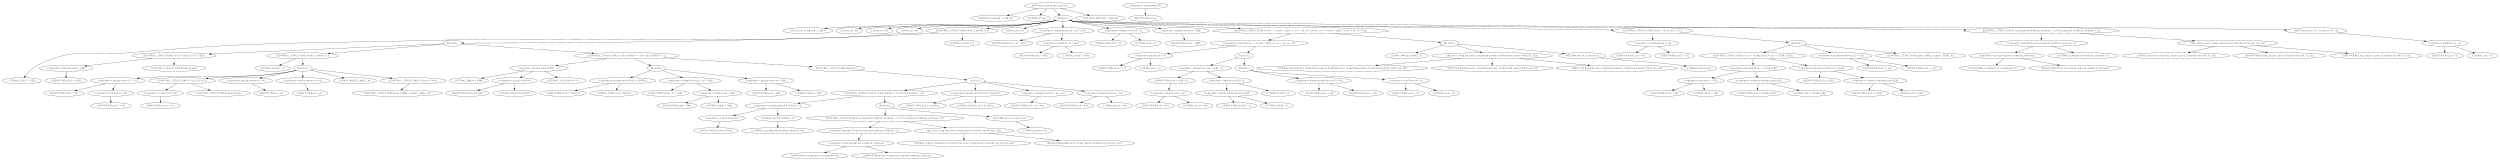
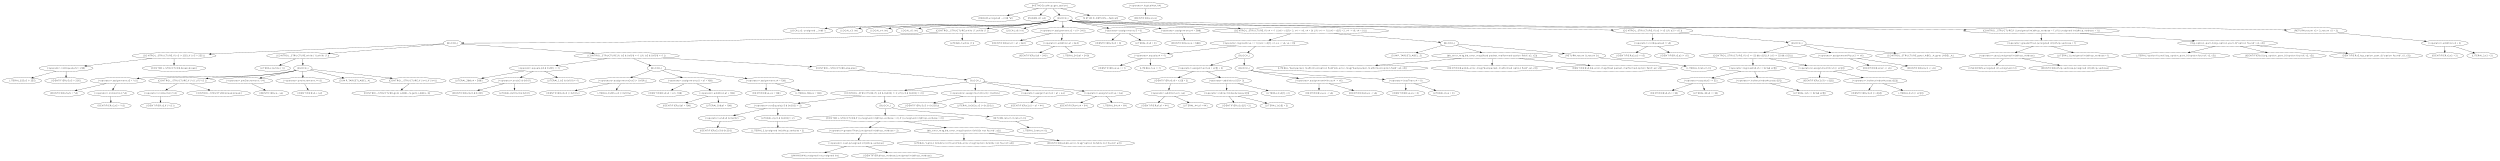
  digraph {
    fontname=Montserrat
    node [fontname=Montserrat]
    edge [fontname=Montserrat]
    n1 [label="(METHOD,udhcp_get_option)"]
    n2 [label="(PARAM,unsigned __int8 *a1)"]
    n3 [label="(PARAM,int a2)"]
    n4 [label="(BLOCK,,)"]
    n5 [label="(METHOD_RETURN,__fastcall)"]
    n6 [label="(LOCAL,v2: unsigned __int8 *)"]
    n7 [label="(LOCAL,v3: int)"]
    n8 [label="(LOCAL,v4: int)"]
    n9 [label="(LOCAL,v5: int)"]
    n10 [label="(LOCAL,v6: int)"]
    n11 [label="(<operator>.assignment,v2 = a1 + 240)"]
    n12 [label="(<operator>.assignment,v3 = 0)"]
    n13 [label="(<operator>.assignment,v4 = 388)"]
    n14 [label="(CONTROL_STRUCTURE,while ( 1 ),while ( 1 ))"]
    n15 [label="(CONTROL_STRUCTURE,if ( v4 == 1 || (v6 = v2[1] + 2, v4 -= v6, v4 < 0) ),if ( v4 == 1 || (v6 = v2[1] + 2, v4 -= v6, v4 < 0) ))"]
    n16 [label="(CONTROL_STRUCTURE,if ( a2 != v5 ),if ( a2 != v5 ))"]
    n17 [label="(CONTROL_STRUCTURE,if ( (unsigned int)dhcp_verbose > 1 ),if ( (unsigned int)dhcp_verbose > 1 ))"]
    n18 [label="(RETURN,return v2 + 2;,return v2 + 2;)"]
    n19 [label="(IDENTIFIER,v2,v2 = a1 + 240)"]
    n20 [label="(<operator>.addition,a1 + 240)"]
    n21 [label="(IDENTIFIER,v3,v3 = 0)"]
    n22 [label="(LITERAL,0,v3 = 0)"]
    n23 [label="(IDENTIFIER,v4,v4 = 388)"]
    n24 [label="(LITERAL,1,while ( 1 ))"]
    n25 [label="(BLOCK,,)"]
    n26 [label="(<operator>.logicalOr,v4 == 1 || (v6 = v2[1] + 2, v4 -= v6, v4 < 0))"]
    n27 [label="(BLOCK,,)"]
    n28 [label="(<operator>.notEquals,a2 != v5)"]
    n29 [label="(BLOCK,,)"]
    n30 [label="(<operator>.greaterThan,(unsigned int)dhcp_verbose > 1)"]
    n31 [label="(log_option_part_0,log_option_part_0(\"option found\", v2, v3))"]
    n32 [label="(<operator>.addition,v2 + 2)"]
    n33 [label="(IDENTIFIER,a1,a1 + 240)"]
    n34 [label="(LITERAL,240,a1 + 240)"]
    n35 [label="(LITERAL,388,v4 = 388)"]
    n36 [label="(CONTROL_STRUCTURE,while ( 1 ),while ( 1 ))"]
    n37 [label="(CONTROL_STRUCTURE,if ( v5 != 255 ),if ( v5 != 255 ))"]
    n38 [label="(CONTROL_STRUCTURE,if ( (v3 & 0x101) == 1 ),if ( (v3 & 0x101) == 1 ))"]
    n39 [label="(LITERAL,1,while ( 1 ))"]
    n40 [label="(BLOCK,,)"]
    n41 [label="(<operator>.notEquals,v5 != 255)"]
    n42 [label="(CONTROL_STRUCTURE,break;,break;)"]
    n43 [label="(<operator>.equals,(v3 & 0x101) == 1)"]
    n44 [label="(BLOCK,,)"]
    n45 [label="(CONTROL_STRUCTURE,else,else)"]
    n46 [label="(<operator>.assignment,v5 = *v2)"]
    n47 [label="(CONTROL_STRUCTURE,if ( *v2 ),if ( *v2 ))"]
    n48 [label="(<operator>.preDecrement,--v4)"]
    n49 [label="(<operator>.preIncrement,++v2)"]
    n50 [label="(JUMP_TARGET,LABEL_4)"]
    n51 [label="(CONTROL_STRUCTURE,if ( !v4 ),if ( !v4 ))"]
    n52 [label="(IDENTIFIER,v5,v5 = *v2)"]
    n53 [label="(<operator>.indirection,*v2)"]
    n54 [label="(<operator>.indirection,*v2)"]
    n55 [label="(CONTROL_STRUCTURE,break;,break;)"]
    n56 [label="(IDENTIFIER,v4,--v4)"]
    n57 [label="(IDENTIFIER,v2,++v2)"]
    n58 [label="(CONTROL_STRUCTURE,goto LABEL_5;,goto LABEL_5;)"]
    n59 [label="(IDENTIFIER,v2,v5 = *v2)"]
    n60 [label="(IDENTIFIER,v2,if ( *v2 ))"]
    n61 [label="(<operator>.logicalNot,!v4)"]
    n62 [label="(IDENTIFIER,v4,!v4)"]
    n63 [label="(IDENTIFIER,v5,v5 != 205)"]
    n64 [label="(LITERAL,255,v5 != 255)"]
    n65 [label="(<operator>.and,v3 & 0x101)"]
    n66 [label="(LITERAL,1,(v3 & 0x101) == 1)"]
    n67 [label="(<operators>.assignmentOr,v3 |= 0x101u)"]
    n68 [label="(<operator>.assignment,v2 = a1 + 108)"]
    n69 [label="(<operator>.assignment,v4 = 128)"]
    n70 [label="(BLOCK,,)"]
    n71 [label="(IDENTIFIER,v3,v3 & 0x101)"]
    n72 [label="(LITERAL,0x101,v3 & 0x101)"]
    n73 [label="(IDENTIFIER,v3,v3 |= 0x101u)"]
    n74 [label="(LITERAL,0x101u,v3 |= 0x101u)"]
    n75 [label="(IDENTIFIER,v2,v2 = a1 + 108)"]
    n76 [label="(<operator>.addition,a1 + 108)"]
    n77 [label="(IDENTIFIER,v4,v4 = 128)"]
    n78 [label="(LITERAL,128,v4 = 128)"]
    n79 [label="(IDENTIFIER,a1,a1 + 108)"]
    n80 [label="(LITERAL,108,a1 + 108)"]
    n81 [label="(CONTROL_STRUCTURE,if ( (v3 & 0x202) != 2 ),if ( (v3 & 0x202) != 2 ))"]
    n82 [label="(<operators>.assignmentOr,v3 |= 0x202u)"]
    n83 [label="(<operator>.assignment,v2 = a1 + 44)"]
    n84 [label="(<operator>.assignment,v4 = 64)"]
    n85 [label="(<operator>.notEquals,(v3 & 0x202) != 2)"]
    n86 [label="(BLOCK,,)"]
    n87 [label="(IDENTIFIER,v3,v3 |= 0x202u)"]
    n88 [label="(LITERAL,0x202u,v3 |= 0x202u)"]
    n89 [label="(IDENTIFIER,v2,v2 = a1 + 44)"]
    n90 [label="(IDENTIFIER,v4,v4 = 64)"]
    n91 [label="(LITERAL,64,v4 = 64)"]
    n92 [label="(<operator>.and,v3 & 0x202)"]
    n93 [label="(LITERAL,2,(v3 & 0x202) != 2)"]
    n94 [label="(CONTROL_STRUCTURE,if ( (unsigned int)dhcp_verbose > 2 ),if ( (unsigned int)dhcp_verbose > 2 ))"]
    n95 [label="(RETURN,return 0;,return 0;)"]
    n96 [label="(IDENTIFIER,v3,v3 & 0x202)"]
    n97 [label="(LITERAL,2,(unsigned int)dhcp_verbose > 2)"]
    n98 [label="(<operator>.greaterThan,(unsigned int)dhcp_verbose > 2)"]
    n99 [label="(bb_error_msg,bb_error_msg(\"option 0x%02x not found\", a2))"]
    n100 [label="(LITERAL,0,return 0;)"]
    n101 [label="(<operator>.cast,(unsigned int)dhcp_verbose)"]
    n102 [label="(LITERAL,\"option 0x%02x not found\",bb_error_msg(\"option 0x%02x not found\", a2))"]
    n103 [label="(IDENTIFIER,a2,bb_error_msg(\"option 0x%02x not found\", a2))"]
    n104 [label="(UNKNOWN,unsigned int,unsigned int)"]
    n105 [label="(IDENTIFIER,dhcp_verbose,(unsigned int)dhcp_verbose)"]
    n106 [label="(<operator>.addition,a1 + 44)"]
    n107 [label="(IDENTIFIER,a1,a1 + 44)"]
    n108 [label="(LITERAL,44,a1 + 44)"]
    n109 [label="(<operator>.equals,v4 == 1)"]
    n110 [label="(BLOCK,,)"]
    n111 [label="(JUMP_TARGET,LABEL_5)"]
    n112 [label="(bb_error_msg,bb_error_msg(\"bad packet, malformed option field\", a2, v3))"]
    n113 [label="(RETURN,return 0;,return 0;)"]
    n114 [label="(IDENTIFIER,v4,v4 == 1)"]
    n115 [label="(LITERAL,1,v4 == 1)"]
    n116 [label="(<operator>.assignment,v6 = v2[1] + 2)"]
    n117 [label="(BLOCK,,)"]
    n118 [label="(IDENTIFIER,v6,v6 = v2[1] + 2)"]
    n119 [label="(<operator>.addition,v2[1] + 2)"]
    n120 [label="(<operator>.assignmentMinus,v4 -= v6)"]
    n121 [label="(<operator>.lessThan,v4 < 0)"]
    n122 [label="(<operator>.indirectIndexAccess,v2[1])"]
    n123 [label="(LITERAL,2,v2[1] + 2)"]
    n124 [label="(IDENTIFIER,v2,v2[1] + 2)"]
    n125 [label="(LITERAL,1,v2[1] + 2)"]
    n126 [label="(IDENTIFIER,v4,v4 -= v6)"]
    n127 [label="(IDENTIFIER,v6,v4 -= v6)"]
    n128 [label="(IDENTIFIER,v4,v4 < 0)"]
    n129 [label="(LITERAL,0,v4 < 0)"]
    n130 [label="(LITERAL,\"bad packet, malformed option field\",bb_error_msg(\"bad packet, malformed option field\", a2, v3))"]
    n131 [label="(IDENTIFIER,a2,bb_error_msg(\"bad packet, malformed option field\", a2, v3))"]
    n132 [label="(IDENTIFIER,v3,bb_error_msg(\"bad packet, malformed option field\", a2, v3))"]
    n133 [label="(LITERAL,0,return 0;)"]
    n134 [label="(IDENTIFIER,a2,a2 != v5)"]
    n135 [label="(IDENTIFIER,v5,a2 != v5)"]
    n136 [label="(CONTROL_STRUCTURE,if ( v5 == 52 && v2[1] ),if ( v5 == 52 && v2[1] ))"]
    n137 [label="(<operator>.assignmentPlus,v2 += v6)"]
    n138 [label="(CONTROL_STRUCTURE,goto LABEL_4;,goto LABEL_4;)"]
    n139 [label="(<operator>.logicalAnd,v5 == 52 && v2[1])"]
    n140 [label="(<operators>.assignmentOr,v3 |= v2[2])"]
    n141 [label="(IDENTIFIER,v2,v2 += v6)"]
    n142 [label="(IDENTIFIER,v6,v2 += v6)"]
    n143 [label="(<operator>.equals,v5 == 52)"]
    n144 [label="(<operator>.indirectIndexAccess,v2[1])"]
    n145 [label="(IDENTIFIER,v3,v3 |= v2[2])"]
    n146 [label="(<operator>.indirectIndexAccess,v2[2])"]
    n147 [label="(IDENTIFIER,v5,v5 == 52)"]
    n148 [label="(LITERAL,52,v5 == 52)"]
-   n149 [label="(IDENTIFIER,v2,v5 == 52 && v2[1])"]
    n150 [label="(LITERAL,1,v5 == 52 && v2[1])"]
    n151 [label="(IDENTIFIER,v2,v3 |= v2[2])"]
    n152 [label="(LITERAL,2,v3 |= v2[2])"]
    n153 [label="(<operator>.cast,(unsigned int)dhcp_verbose)"]
    n154 [label="(LITERAL,1,(unsigned int)dhcp_verbose > 1)"]
    n155 [label="(LITERAL,\"option found\",log_option_part_0(\"option found\", v2, v3))"]
    n156 [label="(IDENTIFIER,v2,log_option_part_0(\"option found\", v2, v3))"]
    n157 [label="(IDENTIFIER,v3,log_option_part_0(\"option found\", v2, v3))"]
    n158 [label="(UNKNOWN,unsigned int,unsigned int)"]
    n159 [label="(IDENTIFIER,dhcp_verbose,(unsigned int)dhcp_verbose)"]
    n160 [label="(IDENTIFIER,v2,v2 + 2)"]
    n161 [label="(LITERAL,2,v2 + 2)"]
    n1 -> n2
    n1 -> n3
    n1 -> n4
    n1 -> n5
    n4 -> n6
    n4 -> n7
    n4 -> n8
    n4 -> n9
    n4 -> n10
    n4 -> n11
    n4 -> n12
    n4 -> n13
    n4 -> n14
    n4 -> n15
    n4 -> n16
    n4 -> n17
    n4 -> n18
    n11 -> n19
    n11 -> n20
    n12 -> n21
    n12 -> n22
    n13 -> n23
    n14 -> n24
    n14 -> n25
    n15 -> n26
    n15 -> n27
    n16 -> n28
    n16 -> n29
    n17 -> n30
    n17 -> n31
    n18 -> n32
    n20 -> n33
    n20 -> n34
    n25 -> n36
    n25 -> n37
    n25 -> n38
    n26 -> n109
    n26 -> n110
    n27 -> n111
    n27 -> n112
    n27 -> n113
    n28 -> n134
    n28 -> n135
    n29 -> n136
    n29 -> n137
    n29 -> n138
    n30 -> n153
    n30 -> n154
    n31 -> n155
    n31 -> n156
    n31 -> n157
    n32 -> n160
    n32 -> n161
    n36 -> n39
    n36 -> n40
    n37 -> n41
    n37 -> n42
    n38 -> n43
    n38 -> n44
    n38 -> n45
    n40 -> n46
    n40 -> n47
    n40 -> n48
    n40 -> n49
    n40 -> n50
    n40 -> n51
    n41 -> n63
-   n9 -> n64
+   n41 -> n64
    n43 -> n35
    n43 -> n65
    n43 -> n66
    n44 -> n67
    n44 -> n68
    n44 -> n69
    n45 -> n70
    n46 -> n52
    n46 -> n53
    n47 -> n54
    n47 -> n55
    n48 -> n56
    n49 -> n57
    n51 -> n58
    n53 -> n59
    n54 -> n60
    n61 -> n62
    n65 -> n71
    n65 -> n72
    n67 -> n73
    n67 -> n74
    n68 -> n75
    n68 -> n76
    n69 -> n77
    n69 -> n78
    n70 -> n81
    n70 -> n82
    n70 -> n83
    n70 -> n84
    n76 -> n79
    n76 -> n80
    n81 -> n85
    n81 -> n86
    n82 -> n87
    n82 -> n88
    n83 -> n89
    n84 -> n90
    n84 -> n91
    n85 -> n92
    n85 -> n93
    n86 -> n94
    n86 -> n95
    n92 -> n96
    n93 -> n97
    n94 -> n98
    n94 -> n99
    n95 -> n100
    n98 -> n101
    n99 -> n102
    n99 -> n103
    n101 -> n104
    n101 -> n105
    n106 -> n107
    n106 -> n108
    n109 -> n114
    n109 -> n115
    n110 -> n116
    n110 -> n117
    n112 -> n130
    n112 -> n131
    n112 -> n132
    n113 -> n133
    n116 -> n118
    n116 -> n119
    n117 -> n120
    n117 -> n121
    n118 -> n106
    n119 -> n122
    n119 -> n123
    n120 -> n126
    n120 -> n127
    n121 -> n128
    n121 -> n129
    n122 -> n124
    n122 -> n125
    n136 -> n139
    n136 -> n140
    n137 -> n141
    n137 -> n142
    n139 -> n143
    n139 -> n144
    n140 -> n145
    n140 -> n146
    n143 -> n147
    n143 -> n148
-   n144 -> n149
    n144 -> n150
    n146 -> n151
    n146 -> n152
    n153 -> n158
    n153 -> n159
  }
